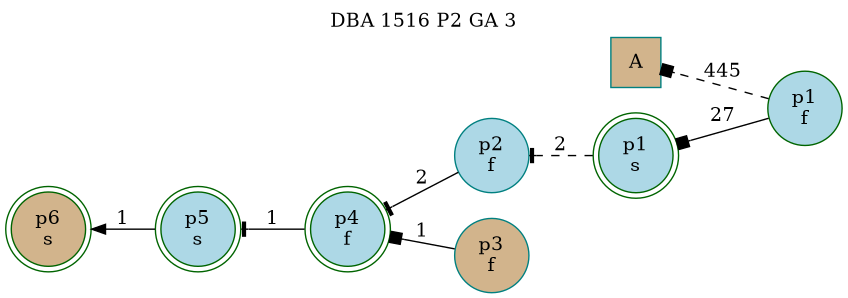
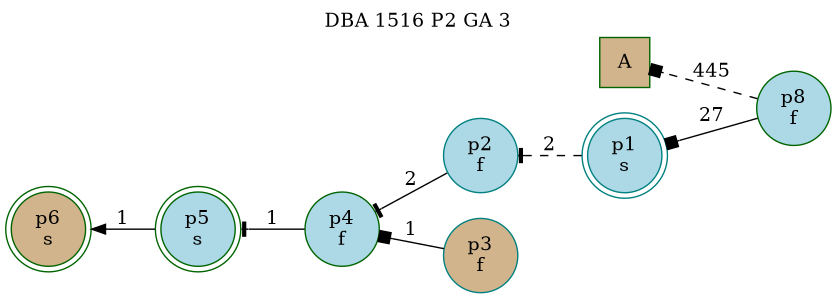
  digraph {
    label=" DBA 1516 P2 GA 3 "
    labelloc=tl
    rankdir=RL
    node [color=darkgreen fillcolor=lightblue shape=circle style=filled]
    edge [arrowhead=box style=solid]
-   n1 [color=teal fillcolor=tan label=A shape=square]
-   n2 [label="p1\nf"]
-   n3 [label="p1\ns" shape=doublecircle]
+   n1 [fillcolor=tan label=A shape=square]
+   n2 [label="p8\nf"]
+   n3 [color=teal label="p1\ns" shape=doublecircle]
    n4 [color=teal label="p2\nf"]
-   n5 [label="p4\nf" shape=doublecircle]
+   n5 [label="p4\nf"]
    n6 [color=teal fillcolor=tan label="p3\nf"]
    n7 [label="p5\ns" shape=doublecircle]
    n8 [fillcolor=tan label="p6\ns" shape=doublecircle]
    n2 -> n1 [label=445 style=dashed]
    n2 -> n3 [label=27]
    n3 -> n4 [arrowhead=tee label=2 style=dashed]
    n4 -> n5 [arrowhead=tee label=2]
    n5 -> n7 [arrowhead=tee label=1]
    n6 -> n5 [label=1]
    n7 -> n8 [arrowhead=normal label=1]
  }
